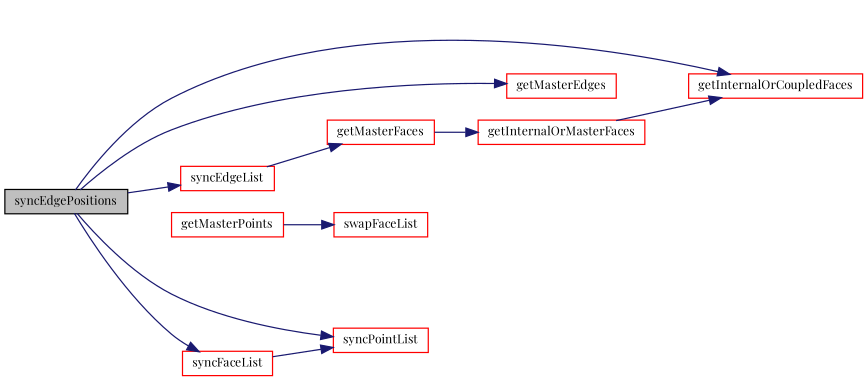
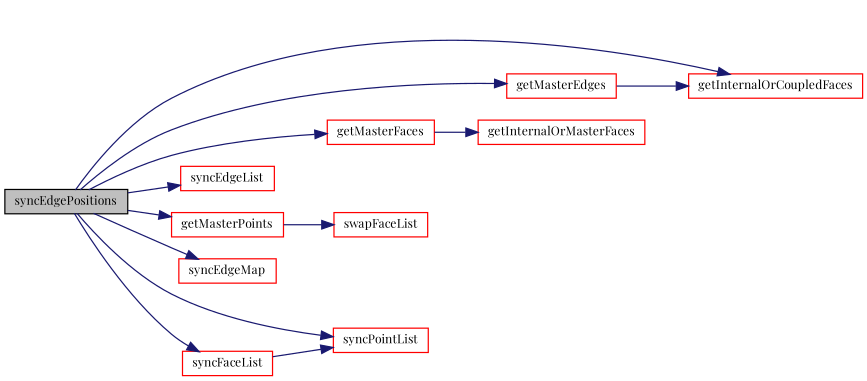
  digraph {
    fontname="Playfair Display"
    rankdir=LR
    node [color=red fontname="Playfair Display" fontsize=10 shape=record]
    edge [color=midnightblue fontname="Playfair Display" fontsize=10 labelfontname=Helvetica labelfontsize=10 style=solid]
    n1 [color=black fillcolor=grey75 fontcolor=black height=0.2 label=syncEdgePositions style=filled width=0.4]
    n2 [height=0.2 label=getInternalOrCoupledFaces width=0.4]
    n3 [height=0.2 label=getMasterEdges width=0.4]
    n4 [height=0.2 label=getMasterFaces width=0.4]
    n5 [height=0.2 label=getMasterPoints width=0.4]
    n6 [height=0.2 label=syncEdgeList width=0.4]
+   n7 [height=0.2 label=syncEdgeMap width=0.4]
    n8 [height=0.2 label=syncPointList width=0.4]
    n9 [height=0.2 label=syncFaceList width=0.4]
    n10 [height=0.2 label=getInternalOrMasterFaces width=0.4]
    n11 [height=0.2 label=swapFaceList width=0.4]
    n1 -> n2
    n1 -> n3
-   n6 -> n4
+   n1 -> n4
+   n1 -> n5
    n1 -> n6
+   n1 -> n7
    n1 -> n8
    n1 -> n9
    n4 -> n10
    n5 -> n11
    n9 -> n8
-   n10 -> n2
+   n3 -> n2
  }
